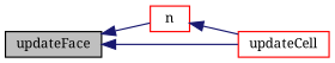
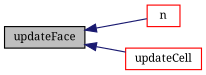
  digraph {
    fontname="Noto Serif"
    rankdir=LR
    node [color=red fontname="Noto Serif" fontsize=10 shape=record]
    edge [color=midnightblue dir=back fontname="Noto Serif" fontsize=10 labelfontname=Helvetica labelfontsize=10 style=solid]
    n1 [color=black fillcolor=grey75 fontcolor=black height=0.2 label=updateFace style=filled width=0.4]
    n2 [height=0.2 label=n width=0.4]
    n3 [height=0.2 label=updateCell width=0.4]
    n1 -> n2
    n1 -> n3
-   n2 -> n3
  }
